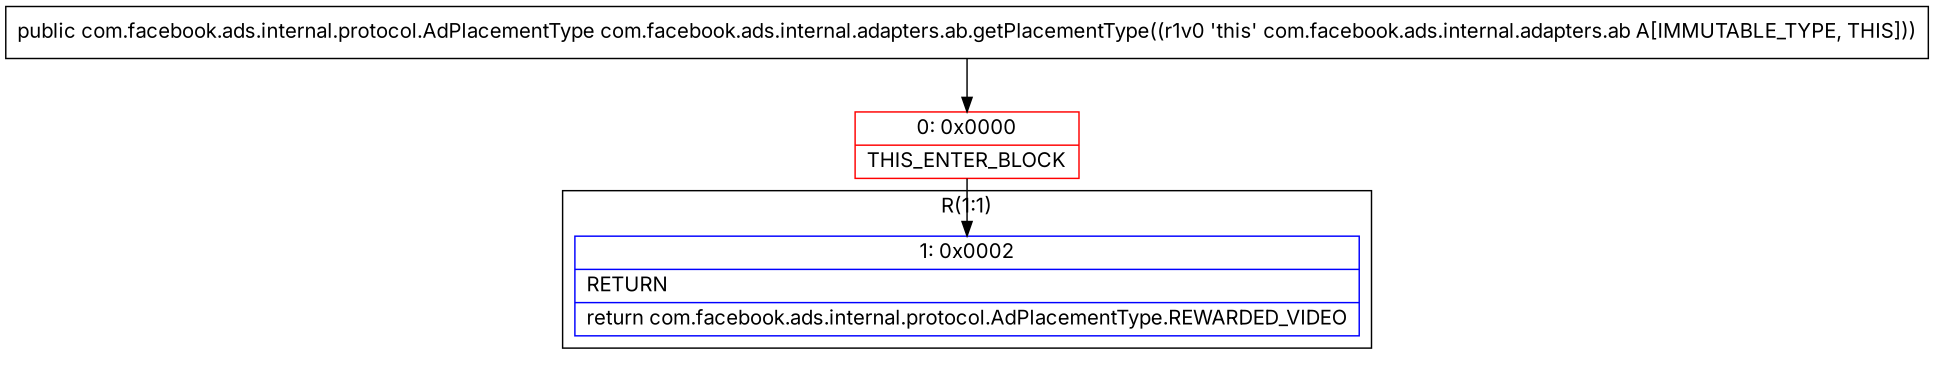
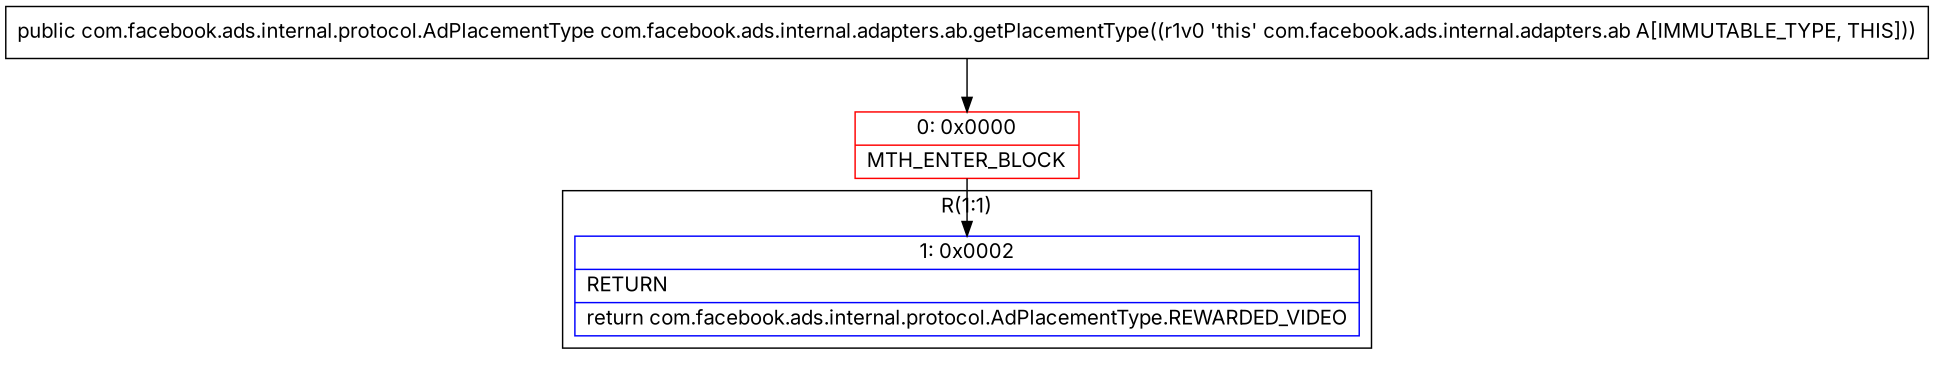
  digraph {
    fontname=Inter
    node [shape=record fontname=Inter]
    edge [fontname=Inter]
    n1 [color=blue label="{1\:\ 0x0002|RETURN\l|return com.facebook.ads.internal.protocol.AdPlacementType.REWARDED_VIDEO\l}"]
-   n2 [color=red label="{0\:\ 0x0000|THIS_ENTER_BLOCK\l}"]
+   n2 [color=red label="{0\:\ 0x0000|MTH_ENTER_BLOCK\l}"]
    n3 [label="{public com.facebook.ads.internal.protocol.AdPlacementType com.facebook.ads.internal.adapters.ab.getPlacementType((r1v0 'this' com.facebook.ads.internal.adapters.ab A[IMMUTABLE_TYPE, THIS])) }"]
    subgraph cluster_1 {
      label="R(1:1)"
      n1
    }
    n2 -> n1
    n3 -> n2
  }
